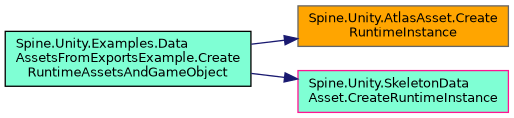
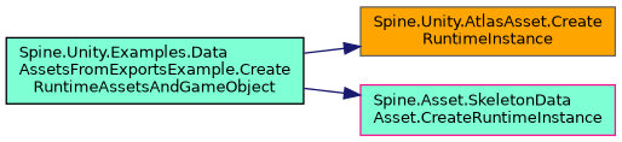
  digraph {
    rankdir=LR
    node [fillcolor=aquamarine fontname=Helvetica fontsize=10 shape=record style=filled]
    edge [color=midnightblue fontname=Helvetica fontsize=10 labelfontname=Helvetica labelfontsize=10 style=solid]
    n1 [color=black fontcolor=black height=0.2 label="Spine.Unity.Examples.Data\lAssetsFromExportsExample.Create\lRuntimeAssetsAndGameObject" width=0.4]
    n2 [color=gray40 fillcolor=orange height=0.2 label="Spine.Unity.AtlasAsset.Create\lRuntimeInstance" width=0.4]
-   n3 [color=deeppink height=0.2 label="Spine.Unity.SkeletonData\lAsset.CreateRuntimeInstance" width=0.4]
+   n3 [color=deeppink height=0.2 label="Spine.Asset.SkeletonData\lAsset.CreateRuntimeInstance" width=0.4]
    n1 -> n2
    n1 -> n3
  }
